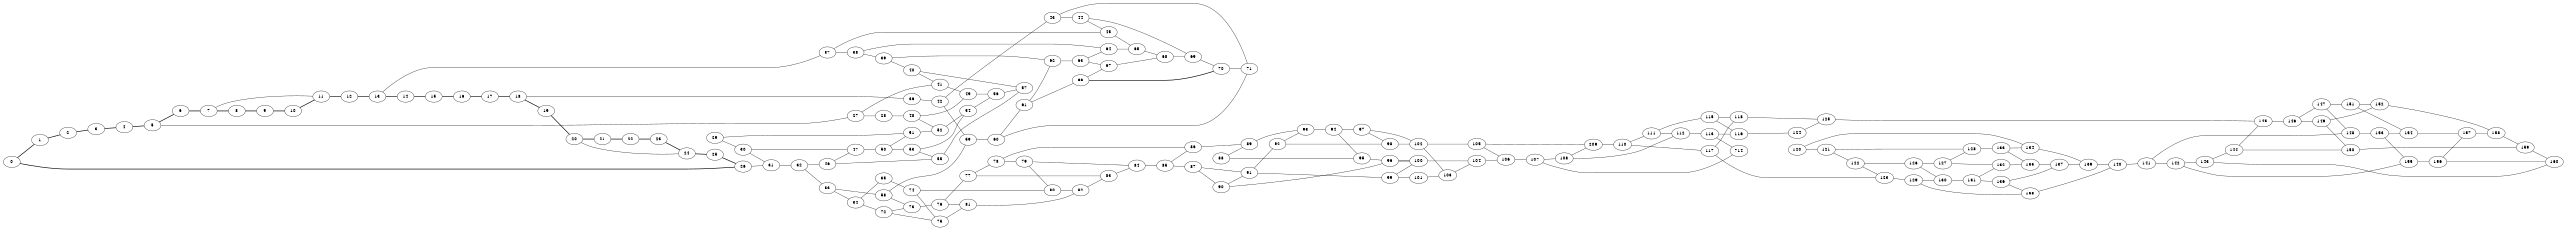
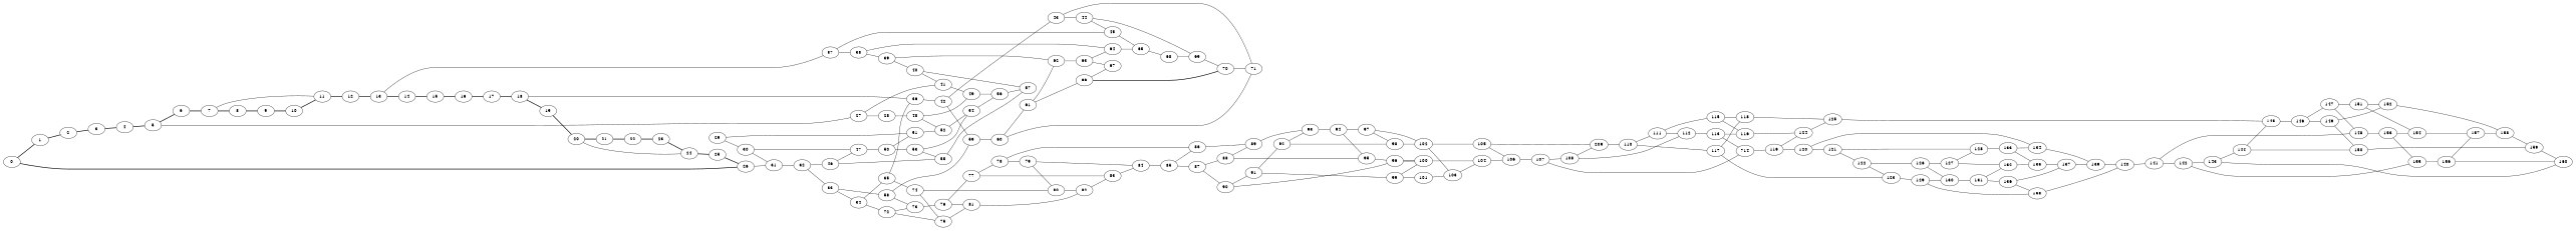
  graph {
    rankdir=LR
    0
    1
    26
    2
    31
    3
    32
    4
    5
    6
    27
    7
    28
    41
    8
    11
    48
    49
    9
    12
    10
    13
    14
    37
    15
    38
    45
    16
    39
    64
    65
    17
    18
    19
    36
    20
    42
    21
    24
    59
    43
    22
    25
    23
    33
    46
    29
    30
    51
    52
    56
    47
    54
    50
    53
    34
    58
    55
    35
    72
    73
    57
    74
    75
    60
    76
    80
    81
    82
    44
    71
    40
    62
    68
    63
    67
    69
    61
    70
    77
    66
    78
    83
    79
    86
    84
    89
    85
    93
    87
    88
    90
    95
    91
    96
    94
    92
    99
    100
    97
    98
    101
    104
    102
    103
    105
    106
    n108 [label=209]
    107
    110
    108
    n112 [label=714]
    111
    117
    112
+   119
    113
    124
    120
    116
    115
    118
    123
    125
    129
    121
    134
    145
    130
    138
    146
    122
    128
    139
    126
    133
    140
    127
    135
    132
    131
    147
    149
    136
    137
    141
    142
    148
    143
    155
    153
    144
    160
    156
    154
    150
    157
    159
    151
    152
    158
    0 -- 1 [style=bold]
    0 -- 26 [style=bold]
    1 -- 2 [style=bold]
    26 -- 31
    2 -- 3 [style=bold]
    31 -- 32
    3 -- 4 [style=bold]
    32 -- 33
    32 -- 46
    4 -- 5 [style=bold]
    5 -- 6 [style=bold]
    5 -- 27
    6 -- 7 [style=bold]
    27 -- 28
    27 -- 41
    7 -- 8 [style=bold]
    7 -- 11
    28 -- 48
    41 -- 49
    8 -- 9 [style=bold]
    11 -- 12 [style=bold]
    48 -- 49
    48 -- 52
    49 -- 56
    9 -- 10 [style=bold]
    12 -- 13 [style=bold]
    10 -- 11 [style=bold]
    13 -- 14 [style=bold]
    13 -- 37
    14 -- 15 [style=bold]
    37 -- 38
    37 -- 45
    15 -- 16 [style=bold]
    38 -- 39
    38 -- 64
    45 -- 65
    16 -- 17 [style=bold]
    39 -- 40
    39 -- 62
    64 -- 65
    65 -- 68
    17 -- 18 [style=bold]
    18 -- 19 [style=bold]
    18 -- 36
    19 -- 20 [style=bold]
    36 -- 42
    20 -- 21 [style=bold]
    20 -- 24
    42 -- 59
    42 -- 43
    21 -- 22 [style=bold]
    24 -- 25 [style=bold]
    59 -- 60
    43 -- 44
    43 -- 71
    22 -- 23 [style=bold]
    25 -- 26 [style=bold]
    23 -- 24 [style=bold]
    33 -- 34
    33 -- 58
    46 -- 47
    46 -- 55
    29 -- 30
    29 -- 51
    30 -- 31
    30 -- 47
    51 -- 52
    52 -- 54
    56 -- 57
    47 -- 50
    54 -- 56
    50 -- 51
    50 -- 53
    53 -- 54
    53 -- 55
    34 -- 35
    34 -- 72
    58 -- 59
    58 -- 73
    55 -- 57
+   35 -- 36
    35 -- 74
    72 -- 73
    72 -- 75
    73 -- 76
    74 -- 75
    74 -- 80
    75 -- 81
    60 -- 71
    60 -- 61
    76 -- 81
    76 -- 77
    80 -- 82
    81 -- 82
    82 -- 83
    44 -- 45
    44 -- 69
    40 -- 41
    40 -- 57
    62 -- 63
    68 -- 69
    63 -- 64
    63 -- 67
-   67 -- 68
    69 -- 70
    61 -- 62
    61 -- 66
    70 -- 71
    77 -- 78
    77 -- 83
    66 -- 67
    66 -- 70 [style=bold]
    78 -- 79
    78 -- 86
    83 -- 84
    79 -- 80
    79 -- 84
    86 -- 89
    84 -- 85
    89 -- 93
    85 -- 86
    85 -- 87
    93 -- 94
-   87 -- 91
+   87 -- 88
    87 -- 90
    88 -- 89
    88 -- 95
    90 -- 91
    90 -- 96
    95 -- 96
    91 -- 92
    91 -- 99
    96 -- 100 [style=bold]
    94 -- 95
    94 -- 97
    92 -- 93
    92 -- 98
    99 -- 100
    99 -- 101
    100 -- 104
    97 -- 98
    97 -- 102
    98 -- 102
    101 -- 103
    104 -- 106
    102 -- 103
    102 -- 105
    103 -- 104
    105 -- 106
    105 -- n108
    106 -- 107
    n108 -- 110
    107 -- 108
    107 -- n112
    110 -- 111
    110 -- 117
    108 -- n108
    108 -- 112
+   n112 -- 119
    111 -- 112
    111 -- 115
    117 -- 118
    117 -- 123
    112 -- 113
+   119 -- 124
+   119 -- 120
    113 -- n112
    113 -- 116
    124 -- 125
    120 -- 121
    120 -- 134
    116 -- 124
    115 -- 116
    115 -- 118
    118 -- 125
    123 -- 129
    125 -- 145
    129 -- 130
    129 -- 138
    121 -- 122
    121 -- 128
    134 -- 139
    145 -- 146
    130 -- 131
    138 -- 140
    146 -- 147
    146 -- 149
    122 -- 123
    122 -- 126
    128 -- 133
    139 -- 140
    126 -- 130
    126 -- 127
    133 -- 134
    133 -- 135
    140 -- 141
    127 -- 128
    127 -- 132
    135 -- 137
    132 -- 135
    131 -- 132
    131 -- 136
    147 -- 148
    147 -- 151
    149 -- 150
    149 -- 152
    136 -- 138
    136 -- 137
    137 -- 139
    141 -- 142
    141 -- 148
    142 -- 143
    142 -- 155
    148 -- 153
    143 -- 144
    143 -- 160
    155 -- 156
    153 -- 155
    153 -- 154
    144 -- 145
    144 -- 150
    156 -- 160
    156 -- 157
    154 -- 157
    150 -- 159
    157 -- 158
    159 -- 160
    151 -- 154
    151 -- 152
    152 -- 158
    158 -- 159
  }
